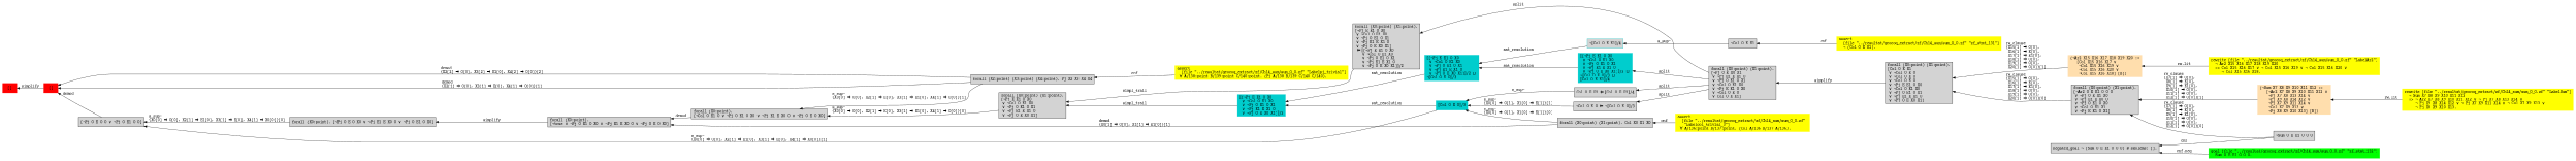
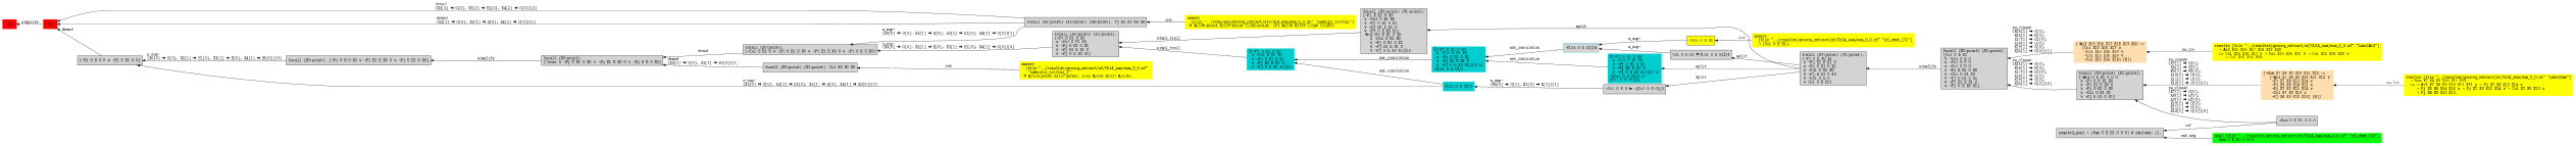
  digraph {
    fontname="Courier Prime"
    rankdir=LR
    node [fontname="Courier Prime" shape=box style=filled]
    edge [dir=back fontname="Courier Prime"]
    n1 [color=red label="[]"]
    n2 [color=red label="[]"]
    n3 [label="forall (X2:point) (X3:point) (X4:point). Pj X2 X3 X4 X4\l"]
    n4 [label="[¬Pj O E O O ∨ ¬Pj O E1 O O]\l"]
    n5 [color=yellow label="assert\l  [file \"../resultat/geocoq_extract/zf/Ch14_sum/sum_O_O.zf\" \"Labelpj_trivial\"]\l  ∀ A/138:point B/139:point C/140:point. (Pj A/138 B/139 C/140 C/140).\l"]
    n6 [label="forall (X0:point). [¬Pj O E O X0 ∨ ¬Pj E1 E X0 O ∨ ¬Pj O E1 O X0]\l"]
    n7 [color=cyan3 label="⟦Col O E O⟧/3\l"]
    n8 [label="forall (X0:point).\l[¬true ∨ ¬Pj O E1 O X0 ∨ ¬Pj E1 E X0 O ∨ ¬Pj O E O X0]\l"]
    n9 [label="forall (X0:point) (X1:point). Col X0 X1 X0\l"]
    n10 [label="forall (X0:point).\l[¬Col O E1 O ∨ ¬Pj O E1 O X0 ∨ ¬Pj E1 E X0 O ∨ ¬Pj O E O X0]\l"]
    n11 [color=yellow label="assert\l  [file \"../resultat/geocoq_extract/zf/Ch14_sum/sum_O_O.zf\" \l   \"Labelcol_trivial_3\"]\l  ∀ A/136:point B/137:point. (Col A/136 B/137 A/136).\l"]
    n12 [label="forall (X0:point) (X1:point).\l[¬Pj E E1 O X0\l ∨ ¬Col O E1 X0\l ∨ ¬Pj O E1 O X1\l ∨ ¬Pj E1 E X1 O\l ∨ ¬Pj O E X0 X1]\l"]
    n13 [color=cyan3 label="⟦[¬Pj E E1 O X0\l  ∨ ¬Col O E1 X0\l  ∨ ¬Pj O E1 O X1\l  ∨ ¬Pj E1 E X1 O\l  ∨ ¬Pj O E X0 X1]⟧/2\l"]
    n14 [label="forall (X0:point) (X1:point).\l[¬Pj E E1 O X0\l ∨ ¬Col O E1 X0\l ∨ ¬Pj O E1 O X1\l ∨ ¬Pj E1 E X1 O\l ∨ ¬Pj O E X0 X1]\l  ← ⟦[¬Pj E E1 O X0\l      ∨ ¬Col O E1 X0\l      ∨ ¬Pj O E1 O X1\l      ∨ ¬Pj E1 E X1 O\l      ∨ ¬Pj O E X0 X1]⟧/2\l"]
    n15 [color=cyan3 label="⟦[¬Pj E E1 O X0\l  ∨ ¬Col O E1 X0\l  ∨ ¬Pj O E1 O X1\l  ∨ ¬Pj E1 E X1 O\l  ∨ ¬Pj O E X0 X1]⟧/2 ⊔ \l¬⟦Col O E O⟧/3\l"]
    n16 [label="forall (X0:point) (X1:point).\l[¬Pj O E X0 X1\l ∨ ¬Pj E1 E X1 O\l ∨ ¬Pj O E1 O X1\l ∨ ¬Col O E1 X0\l ∨ ¬Pj E E1 O X0\l ∨ ¬Col O E O\l ∨ Col O E E1]\l"]
    n17 [label="¬Col O E O ← ¬⟦Col O E O⟧/3\l"]
    n18 [color=cyan3 fillcolor=lightgrey label="¬⟦Col O E E1⟧/4\l"]
    n19 [color=cyan3 label="⟦[¬Pj E E1 O X0\l  ∨ ¬Col O E1 X0\l  ∨ ¬Pj O E1 O X1\l  ∨ ¬Pj E1 E X1 O\l  ∨ ¬Pj O E X0 X1]⟧/2 ⊔ \l¬⟦Col O E O⟧/3 ⊔ \l⟦Col O E E1⟧/4\l"]
    n20 [label="forall (X0:point) (X1:point).\l[Col O E E1\l ∨ ¬Col O E O\l ∨ ¬Col O E O\l ∨ ¬Col O E O\l ∨ ¬Pj E E1 O X0\l ∨ ¬Col O E1 X0\l ∨ ¬Pj O E1 O X1\l ∨ ¬Pj E1 E X1 O\l ∨ ¬Pj O E X0 X1]\l"]
    n21 [color=navajowhite label="(¬Ar2 X15 X16 X17 X18 X19 X20 :=\l   [Col X15 X16 X17 ∨ \l    ¬Col X15 X16 X19 ∨ \l    ¬Col X15 X16 X20 ∨ \l    ¬Col X15 X16 X18] [B])\l"]
    n22 [label="forall (X0:point) (X1:point).\l[¬Ar2 O E E1 O O O\l ∨ ¬Pj O E X1 X0\l ∨ ¬Pj E1 E X0 O\l ∨ ¬Pj O E1 O X0\l ∨ ¬Col O E1 X1\l ∨ ¬Pj E E1 O X1]\l"]
    n23 [color=yellow label="rewrite [file \"../resultat/geocoq_extract/zf/Ch14_sum/sum_O_O.zf\" \"LabelAr2\"]\l  ¬ Ar2 X15 X16 X17 X18 X19 X20\l  =\> Col X15 X16 X17 ∨ ¬ Col X15 X16 X19 ∨ ¬ Col X15 X16 X20 ∨ \l     ¬ Col X15 X16 X18.\l"]
    n24 [color=navajowhite label="(¬Sum X7 X8 X9 X10 X11 X12 :=\l   [¬Ar2 X7 X8 X9 X10 X11 X12 ∨ \l    ¬Pj X7 X8 X13 X14 ∨ \l    ¬Pj X9 X8 X14 X12 ∨ \l    ¬Pj X7 X9 X11 X14 ∨ \l    ¬Col X7 X9 X13 ∨ \l    ¬Pj X8 X9 X10 X13] [B])\l"]
    n25 [label="¬Sum O E E1 O O O\l"]
    n26 [color=yellow label="rewrite [file \"../resultat/geocoq_extract/zf/Ch14_sum/sum_O_O.zf\" \"LabelSum\"]\l  ¬ Sum X7 X8 X9 X10 X11 X12\l  =\> ¬ Ar2 X7 X8 X9 X10 X11 X12 ∨ ¬ Pj X7 X8 X13 X14 ∨ \l     ¬ Pj X9 X8 X14 X12 ∨ ¬ Pj X7 X9 X11 X14 ∨ ¬ Col X7 X9 X13 ∨ \l     ¬ Pj X8 X9 X10 X13.\l"]
    n27 [label="negated_goal ¬ (Sum O E E1 O O O) # skolems: [].\l"]
    n28 [color=green label="goal [file \"../resultat/geocoq_extract/zf/Ch14_sum/sum_O_O.zf\" \"zf_stmt_132\"]\l  Sum O E E1 O O O.\l"]
-   n29 [label="¬Col O E E1\l"]
+   n29 [label="¬Col O E E1\l" fillcolor=yellow]
    n30 [label="Col O E E1 ← ⟦Col O E E1⟧/4\l"]
    n31 [color=yellow label="assert\l  [file \"../resultat/geocoq_extract/zf/Ch14_sum/sum_O_O.zf\" \"zf_stmt_131\"]\l  ¬ (Col O E E1).\l"]
    n1 -> n2 [label=simplify]
    n2 -> n3 [label="demod\l\{X2[2] → O[0], X3[2] → E1[0], X4[2] → O[0]\}[2]\l"]
    n2 -> n3 [label="demod\l\{X2[1] → O[0], X3[1] → E[0], X4[1] → O[0]\}[1]\l"]
    n2 -> n4 [label=demod]
    n3 -> n5 [label=cnf]
    n4 -> n6 [label="s_sup-\l\{X0[0] → O[0], X2[1] → E1[0], X3[1] → E[0], X4[1] → X0[0]\}[0]\l"]
    n4 -> n7 [label="s_sup-\l\{X0[0] → O[0], X2[1] → E1[0], X3[1] → E[0], X4[1] → X0[0]\}[1]\l"]
    n6 -> n8 [label=simplify]
-   n7 -> n9 [label="s_sup-\l\{X0[0] → O[1], X1[0] → E[1]\}[0]\l"]
    n7 -> n17 [label="s_sup-\l\{X0[0] → O[1], X1[0] → E[1]\}[1]\l"]
    n8 -> n9 [label="demod\l\{X0[1] → O[0], X1[1] → E1[0]\}[1]\l"]
    n8 -> n10 [label=demod]
    n9 -> n11 [label=cnf]
    n10 -> n3 [label="s_sup-\l\{X0[0] → O[0], X2[1] → E[0], X3[1] → E1[0], X4[1] → O[0]\}[1]\l"]
    n10 -> n12 [label="s_sup-\l\{X0[0] → O[0], X2[1] → E[0], X3[1] → E1[0], X4[1] → O[0]\}[0]\l"]
    n12 -> n13 [label=simpl_trail]
    n12 -> n14 [label=simpl_trail]
    n13 -> n7 [label=sat_resolution]
    n13 -> n15 [label=sat_resolution]
    n14 -> n16 [label=split]
    n15 -> n18 [label=sat_resolution]
    n15 -> n19 [label=sat_resolution]
    n16 -> n20 [label=simplify]
    n17 -> n16 [label=split]
    n18 -> n29 [label="s_sup-\l"]
-   n7 -> n30 [label="s_sup-\l"]
+   n18 -> n30 [label="s_sup-\l"]
    n19 -> n16 [label=split]
    n20 -> n21 [label="rw_clause\l\{X15[1] → O[0], \l X16[1] → E[0], \l X17[1] → E1[0], \l X18[1] → O[0], \l X19[1] → O[0], \l X20[1] → O[0]\}[1]\l"]
    n20 -> n22 [label="rw_clause\l\{X15[1] → O[0], \l X16[1] → E[0], \l X17[1] → E1[0], \l X18[1] → O[0], \l X19[1] → O[0], \l X20[1] → O[0]\}[0]\l"]
    n21 -> n23 [label="rw.lit"]
    n22 -> n24 [label="rw_clause\l\{X7[1] → O[0], \l X8[1] → E[0], \l X9[1] → E1[0], \l X10[1] → O[0], \l X11[1] → O[0], \l X12[1] → O[0]\}[1]\l"]
    n22 -> n25 [label="rw_clause\l\{X7[1] → O[0], \l X8[1] → E[0], \l X9[1] → E1[0], \l X10[1] → O[0], \l X11[1] → O[0], \l X12[1] → O[0]\}[0]\l"]
    n24 -> n26 [label="rw.lit"]
    n27 -> n25 [label=cnf]
    n27 -> n28 [label="cnf.neg"]
    n29 -> n31 [label=cnf]
    n30 -> n16 [label=split]
  }
